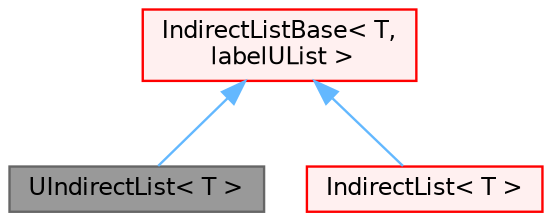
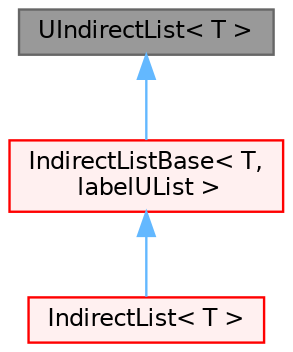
  digraph {
    fontname="DejaVu Sans"
    node [color=red fillcolor="#FFF0F0" fontname="DejaVu Sans" fontsize=10 shape=box style=filled]
    edge [color=steelblue1 dir=back fontname="DejaVu Sans" fontsize=10 labelfontname=Helvetica labelfontsize=10 style=solid]
    n1 [color=gray40 fillcolor=grey60 fontcolor=black height=0.2 label="UIndirectList\< T \>" width=0.4]
    n2 [height=0.2 label="IndirectList\< T \>" width=0.4]
    n3 [height=0.2 label="IndirectListBase\< T,\l labelUList \>" width=0.4]
-   n3 -> n1
+   n1 -> n3
    n3 -> n2
  }
